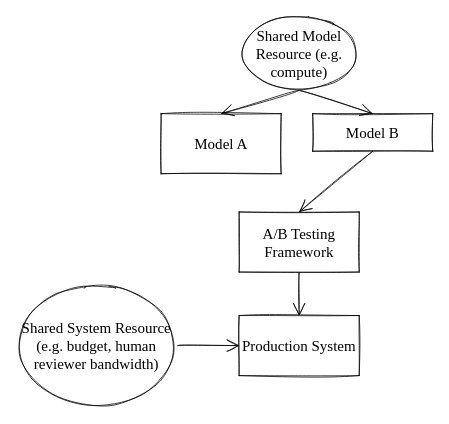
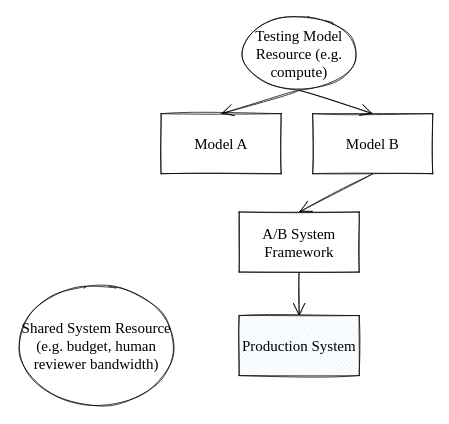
  <mxCell id="0" />
  <mxCell id="1" parent="0" />
  <mxCell id="2" value="Model A" style="rounded=0;whiteSpace=wrap;html=1;sketch=1;hachureGap=4;pointerEvents=0;fontFamily=Architects Daughter;fontSource=https%3A%2F%2Ffonts.googleapis.com%2Fcss%3Ffamily%3DArchitects%2BDaughter;fontSize=20;" vertex="1" parent="1"><mxGeometry x="214" y="151" width="160" height="80" as="geometry" /></mxCell>
- <mxCell id="3" value="Model B" style="rounded=0;whiteSpace=wrap;html=1;sketch=1;hachureGap=4;pointerEvents=0;fontFamily=Architects Daughter;fontSource=https%3A%2F%2Ffonts.googleapis.com%2Fcss%3Ffamily%3DArchitects%2BDaughter;fontSize=20;" vertex="1" parent="1"><mxGeometry x="416" y="151" width="160" height="50" as="geometry" /></mxCell>
+ <mxCell id="3" value="Model B" style="rounded=0;whiteSpace=wrap;html=1;sketch=1;hachureGap=4;pointerEvents=0;fontFamily=Architects Daughter;fontSource=https%3A%2F%2Ffonts.googleapis.com%2Fcss%3Ffamily%3DArchitects%2BDaughter;fontSize=20;" vertex="1" parent="1"><mxGeometry x="416" y="151" width="160" height="80" as="geometry" /></mxCell>
  <mxCell id="4" style="edgeStyle=none;curved=1;rounded=0;sketch=1;hachureGap=4;orthogonalLoop=1;jettySize=auto;html=1;exitX=0.5;exitY=1;exitDx=0;exitDy=0;entryX=0.5;entryY=0;entryDx=0;entryDy=0;fontFamily=Architects Daughter;fontSource=https%3A%2F%2Ffonts.googleapis.com%2Fcss%3Ffamily%3DArchitects%2BDaughter;fontSize=16;endArrow=open;startSize=14;endSize=14;sourcePerimeterSpacing=8;targetPerimeterSpacing=8;" edge="1" parent="1" source="6" target="2"><mxGeometry relative="1" as="geometry" /></mxCell>
  <mxCell id="5" style="edgeStyle=none;curved=1;rounded=0;sketch=1;hachureGap=4;orthogonalLoop=1;jettySize=auto;html=1;exitX=0.5;exitY=1;exitDx=0;exitDy=0;entryX=0.5;entryY=0;entryDx=0;entryDy=0;fontFamily=Architects Daughter;fontSource=https%3A%2F%2Ffonts.googleapis.com%2Fcss%3Ffamily%3DArchitects%2BDaughter;fontSize=16;endArrow=open;startSize=14;endSize=14;sourcePerimeterSpacing=8;targetPerimeterSpacing=8;" edge="1" parent="1" source="6" target="3"><mxGeometry relative="1" as="geometry" /></mxCell>
- <mxCell id="6" value="Shared Model Resource (e.g. compute)" style="ellipse;whiteSpace=wrap;html=1;sketch=1;hachureGap=4;pointerEvents=0;fontFamily=Architects Daughter;fontSource=https%3A%2F%2Ffonts.googleapis.com%2Fcss%3Ffamily%3DArchitects%2BDaughter;fontSize=20;" vertex="1" parent="1"><mxGeometry x="318" y="20" width="160" height="100" as="geometry" /></mxCell>
+ <mxCell id="6" value="Testing Model Resource (e.g. compute)" style="ellipse;whiteSpace=wrap;html=1;sketch=1;hachureGap=4;pointerEvents=0;fontFamily=Architects Daughter;fontSource=https%3A%2F%2Ffonts.googleapis.com%2Fcss%3Ffamily%3DArchitects%2BDaughter;fontSize=20;" vertex="1" parent="1"><mxGeometry x="318" y="20" width="160" height="100" as="geometry" /></mxCell>
  <mxCell id="7" style="edgeStyle=none;curved=1;rounded=0;sketch=1;hachureGap=4;orthogonalLoop=1;jettySize=auto;html=1;exitX=0.5;exitY=1;exitDx=0;exitDy=0;entryX=0.5;entryY=0;entryDx=0;entryDy=0;fontFamily=Architects Daughter;fontSource=https%3A%2F%2Ffonts.googleapis.com%2Fcss%3Ffamily%3DArchitects%2BDaughter;fontSize=16;endArrow=open;startSize=14;endSize=14;sourcePerimeterSpacing=8;targetPerimeterSpacing=8;" edge="1" parent="1" source="8" target="9"><mxGeometry relative="1" as="geometry" /></mxCell>
- <mxCell id="8" value="A/B Testing Framework" style="rounded=0;whiteSpace=wrap;html=1;sketch=1;hachureGap=4;pointerEvents=0;fontFamily=Architects Daughter;fontSource=https%3A%2F%2Ffonts.googleapis.com%2Fcss%3Ffamily%3DArchitects%2BDaughter;fontSize=20;" vertex="1" parent="1"><mxGeometry x="318" y="282" width="160" height="80" as="geometry" /></mxCell>
- <mxCell id="9" value="Production System" style="rounded=0;whiteSpace=wrap;html=1;sketch=1;hachureGap=4;pointerEvents=0;fontFamily=Architects Daughter;fontSource=https%3A%2F%2Ffonts.googleapis.com%2Fcss%3Ffamily%3DArchitects%2BDaughter;fontSize=20;" vertex="1" parent="1"><mxGeometry x="318" y="420" width="160" height="80" as="geometry" /></mxCell>
+ <mxCell id="8" value="A/B System Framework" style="rounded=0;whiteSpace=wrap;html=1;sketch=1;hachureGap=4;pointerEvents=0;fontFamily=Architects Daughter;fontSource=https%3A%2F%2Ffonts.googleapis.com%2Fcss%3Ffamily%3DArchitects%2BDaughter;fontSize=20;" vertex="1" parent="1"><mxGeometry x="318" y="282" width="160" height="80" as="geometry" /></mxCell>
+ <mxCell id="9" value="Production System" style="rounded=0;whiteSpace=wrap;html=1;sketch=1;hachureGap=4;pointerEvents=0;fontFamily=Architects Daughter;fontSource=https%3A%2F%2Ffonts.googleapis.com%2Fcss%3Ffamily%3DArchitects%2BDaughter;fontSize=20;fillColor=#dae8fc;" vertex="1" parent="1"><mxGeometry x="318" y="420" width="160" height="80" as="geometry" /></mxCell>
  <mxCell id="10" value="" style="edgeStyle=none;orthogonalLoop=1;jettySize=auto;html=1;rounded=0;sketch=1;hachureGap=4;fontFamily=Architects Daughter;fontSource=https%3A%2F%2Ffonts.googleapis.com%2Fcss%3Ffamily%3DArchitects%2BDaughter;fontSize=16;endArrow=open;startSize=14;endSize=14;sourcePerimeterSpacing=8;targetPerimeterSpacing=8;curved=1;exitX=0.5;exitY=1;exitDx=0;exitDy=0;entryX=0.5;entryY=0;entryDx=0;entryDy=0;" edge="1" parent="1" source="3" target="8"><mxGeometry width="120" relative="1" as="geometry"><mxPoint x="330" y="343" as="sourcePoint" /><mxPoint x="450" y="343" as="targetPoint" /><Array as="points" /></mxGeometry></mxCell>
- <mxCell id="11" style="edgeStyle=none;curved=1;rounded=0;sketch=1;hachureGap=4;orthogonalLoop=1;jettySize=auto;html=1;exitX=1;exitY=0.5;exitDx=0;exitDy=0;entryX=0;entryY=0.5;entryDx=0;entryDy=0;fontFamily=Architects Daughter;fontSource=https%3A%2F%2Ffonts.googleapis.com%2Fcss%3Ffamily%3DArchitects%2BDaughter;fontSize=16;endArrow=open;startSize=14;endSize=14;sourcePerimeterSpacing=8;targetPerimeterSpacing=8;" edge="1" parent="1" source="12" target="9"><mxGeometry relative="1" as="geometry" /></mxCell>
  <mxCell id="12" value="Shared System Resource (e.g. budget, human reviewer bandwidth)" style="ellipse;whiteSpace=wrap;html=1;sketch=1;hachureGap=4;pointerEvents=0;fontFamily=Architects Daughter;fontSource=https%3A%2F%2Ffonts.googleapis.com%2Fcss%3Ffamily%3DArchitects%2BDaughter;fontSize=20;" vertex="1" parent="1"><mxGeometry x="20" y="377" width="216" height="166" as="geometry" /></mxCell>
